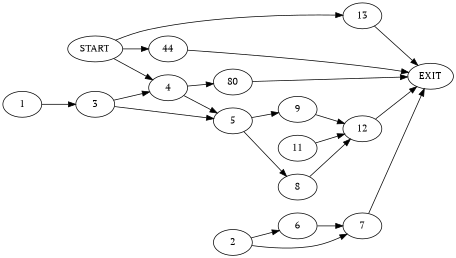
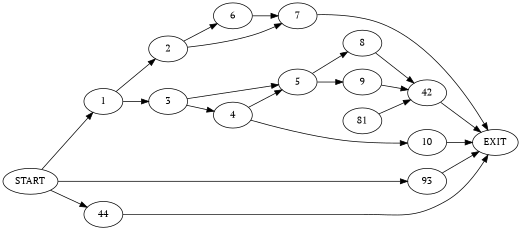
  digraph {
    fontname="PT Serif"
    rankdir=LR
    node [fontname="PT Serif"]
    edge [fontname="PT Serif"]
    n1 [label=START]
    1
-   13
+   13 [label=93]
    n4 [label=44]
    2
    3
    n7 [label=EXIT]
    6
    7
    4
    5
-   10 [label=80]
+   10
    8
    9
-   12
-   11
-   n1 -> 4
+   12 [label=42]
+   11 [label=81]
+   n1 -> 1
    n1 -> 13
    n1 -> n4
+   1 -> 2
    1 -> 3
    13 -> n7
    n4 -> n7
    2 -> 6
    2 -> 7
    3 -> 4
    3 -> 5
    6 -> 7
    7 -> n7
    4 -> 5
    4 -> 10
    5 -> 8
    5 -> 9
    10 -> n7
    8 -> 12
    9 -> 12
    12 -> n7
    11 -> 12
  }
